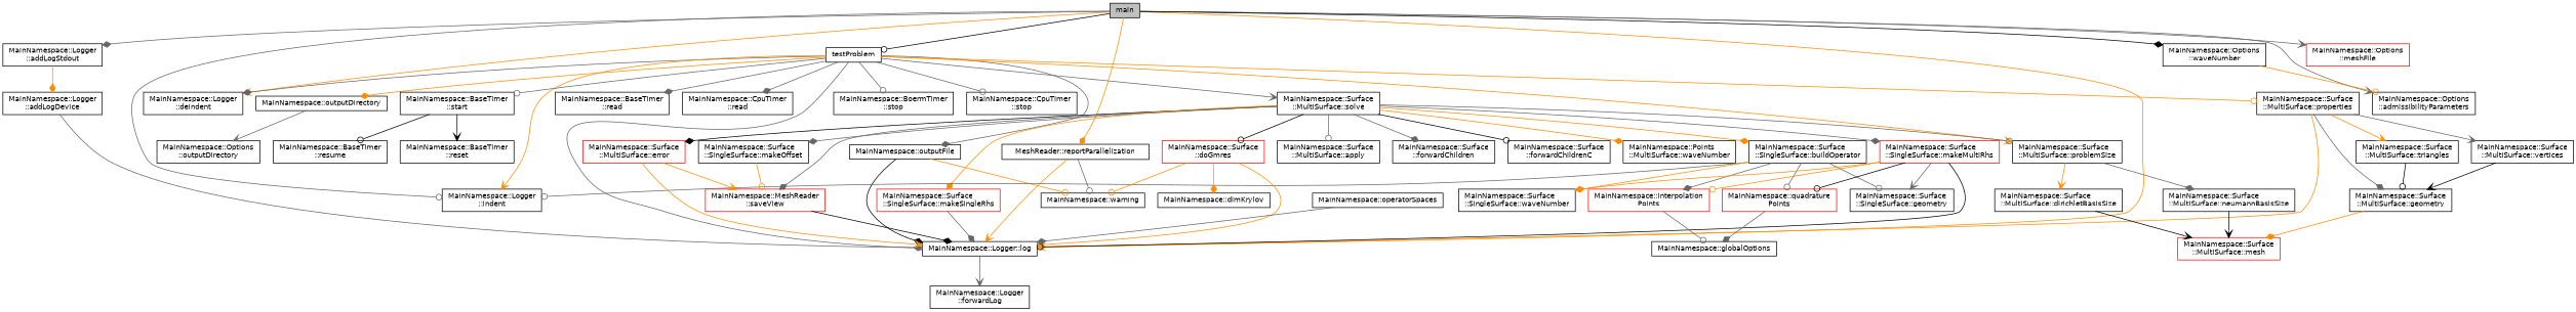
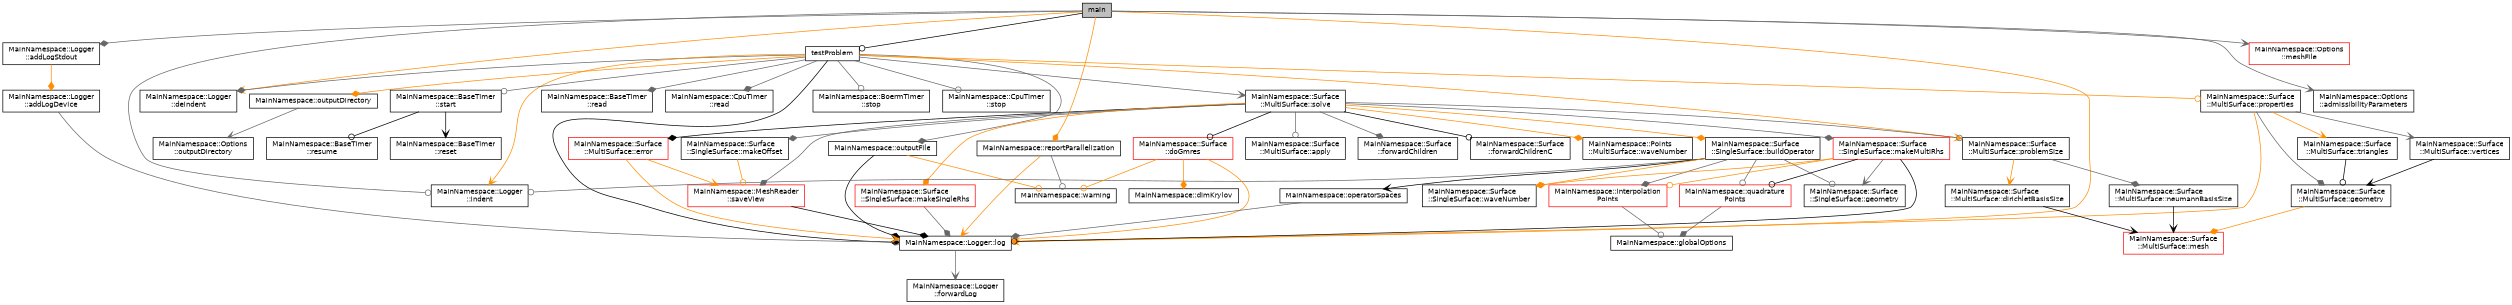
  digraph {
    rankdir=TB
    node [color=black fillcolor=white fontname=Helvetica fontsize=10 shape=record style=filled]
    edge [arrowhead=diamond color=gray40 fontname=Helvetica fontsize=10 labelfontname=Helvetica labelfontsize=10 style=solid]
    n1 [fillcolor=grey75 fontcolor=black height=0.2 label=main width=0.4]
    n2 [height=0.2 label="MainNamespace::Logger\l::addLogStdout" width=0.4]
    n3 [height=0.2 label="MainNamespace::Logger::log" width=0.4]
    n4 [height=0.2 label="MainNamespace::Options\l::admissibilityParameters" width=0.4]
    n5 [height=0.2 label="MainNamespace::Logger\l::deindent" width=0.4]
    n6 [height=0.2 label="MainNamespace::Logger\l::indent" width=0.4]
    n7 [color=red height=0.2 label="MainNamespace::Options\l::meshFile" width=0.4]
-   n8 [height=0.2 label="MeshReader::reportParallelization" width=0.4]
+   n8 [height=0.2 label="MainNamespace::reportParallelization" width=0.4]
    n9 [height=0.2 label=testProblem width=0.4]
-   n10 [height=0.2 label="MainNamespace::Options\l::waveNumber" width=0.4]
    n11 [height=0.2 label="MainNamespace::Logger\l::addLogDevice" width=0.4]
    n12 [height=0.2 label="MainNamespace::Logger\l::forwardLog" width=0.4]
    n13 [height=0.2 label="MainNamespace::warning" width=0.4]
    n14 [height=0.2 label="MainNamespace::outputDirectory" width=0.4]
    n15 [height=0.2 label="MainNamespace::outputFile" width=0.4]
    n16 [height=0.2 label="MainNamespace::Surface\l::MultiSurface::problemSize" width=0.4]
    n17 [height=0.2 label="MainNamespace::Surface\l::MultiSurface::properties" width=0.4]
    n18 [height=0.2 label="MainNamespace::BaseTimer\l::read" width=0.4]
    n19 [height=0.2 label="MainNamespace::CpuTimer\l::read" width=0.4]
    n20 [height=0.2 label="MainNamespace::Surface\l::MultiSurface::solve" width=0.4]
    n21 [height=0.2 label="MainNamespace::BaseTimer\l::start" width=0.4]
    n22 [height=0.2 label="MainNamespace::BoermTimer\l::stop" width=0.4]
    n23 [height=0.2 label="MainNamespace::CpuTimer\l::stop" width=0.4]
    n24 [height=0.2 label="MainNamespace::Options\l::outputDirectory" width=0.4]
    n25 [height=0.2 label="MainNamespace::Surface\l::MultiSurface::dirichletBasisSize" width=0.4]
    n26 [height=0.2 label="MainNamespace::Surface\l::MultiSurface::neumannBasisSize" width=0.4]
    n27 [height=0.2 label="MainNamespace::Surface\l::MultiSurface::geometry" width=0.4]
    n28 [height=0.2 label="MainNamespace::Surface\l::MultiSurface::triangles" width=0.4]
    n29 [height=0.2 label="MainNamespace::Surface\l::MultiSurface::vertices" width=0.4]
    n30 [height=0.2 label="MainNamespace::Surface\l::MultiSurface::apply" width=0.4]
    n31 [height=0.2 label="MainNamespace::Surface\l::SingleSurface::buildOperator" width=0.4]
    n32 [color=red height=0.2 label="MainNamespace::Surface\l::doGmres" width=0.4]
    n33 [color=red height=0.2 label="MainNamespace::Surface\l::MultiSurface::error" width=0.4]
    n34 [color=red height=0.2 label="MainNamespace::MeshReader\l::saveView" width=0.4]
    n35 [height=0.2 label="MainNamespace::Surface\l::forwardChildren" width=0.4]
    n36 [height=0.2 label="MainNamespace::Surface\l::forwardChildrenC" width=0.4]
    n37 [color=red height=0.2 label="MainNamespace::Surface\l::SingleSurface::makeMultiRhs" width=0.4]
    n38 [height=0.2 label="MainNamespace::Surface\l::SingleSurface::makeOffset" width=0.4]
    n39 [color=red height=0.2 label="MainNamespace::Surface\l::SingleSurface::makeSingleRhs" width=0.4]
    n40 [height=0.2 label="MainNamespace::Points\l::MultiSurface::waveNumber" width=0.4]
    n41 [height=0.2 label="MainNamespace::BaseTimer\l::reset" width=0.4]
    n42 [height=0.2 label="MainNamespace::BaseTimer\l::resume" width=0.4]
    n43 [height=0.2 label="MainNamespace::globalOptions" width=0.4]
    n44 [color=red height=0.2 label="MainNamespace::Surface\l::MultiSurface::mesh" width=0.4]
    n45 [height=0.2 label="MainNamespace::Surface\l::SingleSurface::geometry" width=0.4]
    n46 [color=red height=0.2 label="MainNamespace::interpolation\lPoints" width=0.4]
    n47 [height=0.2 label="MainNamespace::operatorSpaces" width=0.4]
    n48 [color=red height=0.2 label="MainNamespace::quadrature\lPoints" width=0.4]
    n49 [height=0.2 label="MainNamespace::Surface\l::SingleSurface::waveNumber" width=0.4]
    n50 [height=0.2 label="MainNamespace::dimKrylov" width=0.4]
    n1 -> n2
    n1 -> n3 [arrowhead=vee color=darkorange]
    n1 -> n4 [arrowhead=vee]
    n1 -> n5 [arrowhead=vee color=darkorange]
    n1 -> n6 [arrowhead=odot]
    n1 -> n7 [arrowhead=vee]
    n1 -> n8 [color=darkorange]
    n1 -> n9 [arrowhead=odot color=black]
-   n1 -> n10 [color=black]
    n2 -> n11 [color=darkorange]
    n3 -> n12 [arrowhead=vee]
    n8 -> n3 [arrowhead=vee color=darkorange]
    n8 -> n13 [arrowhead=odot]
-   n9 -> n3
+   n9 -> n3 [color=black]
    n9 -> n5
    n9 -> n6 [arrowhead=vee color=darkorange]
    n9 -> n14 [color=darkorange]
    n9 -> n15
    n9 -> n16 [arrowhead=vee color=darkorange]
    n9 -> n17 [arrowhead=odot color=darkorange]
    n9 -> n18
    n9 -> n19
    n9 -> n20 [arrowhead=vee]
    n9 -> n21 [arrowhead=odot]
    n9 -> n22 [arrowhead=odot]
    n9 -> n23 [arrowhead=odot]
-   n10 -> n4 [arrowhead=odot color=darkorange]
    n11 -> n3 [arrowhead=odot]
    n14 -> n24 [arrowhead=vee]
    n15 -> n3 [color=black]
    n15 -> n13 [arrowhead=odot color=darkorange]
    n16 -> n25 [arrowhead=vee color=darkorange]
    n16 -> n26
    n17 -> n3 [color=darkorange]
    n17 -> n27
    n17 -> n28 [arrowhead=vee color=darkorange]
    n17 -> n29 [arrowhead=vee]
    n20 -> n16 [arrowhead=odot]
    n20 -> n30 [arrowhead=odot]
    n20 -> n31 [color=darkorange]
    n20 -> n32 [arrowhead=odot color=black]
    n20 -> n33 [color=black]
    n20 -> n34
    n20 -> n35
    n20 -> n36 [arrowhead=odot color=black]
    n20 -> n37
    n20 -> n38
    n20 -> n39 [color=darkorange]
    n20 -> n40 [color=darkorange]
    n21 -> n41 [arrowhead=vee color=black]
    n21 -> n42 [arrowhead=odot color=black]
    n25 -> n44 [arrowhead=vee color=black]
    n26 -> n44 [arrowhead=vee color=black]
    n27 -> n44 [color=darkorange]
    n28 -> n27 [arrowhead=odot color=black]
    n29 -> n27 [arrowhead=vee color=black]
    n31 -> n6 [arrowhead=odot]
    n31 -> n45 [arrowhead=odot]
    n31 -> n46
+   n31 -> n47 [arrowhead=vee color=black]
    n31 -> n48 [arrowhead=odot]
    n31 -> n49 [color=darkorange]
    n32 -> n3 [arrowhead=odot color=darkorange]
    n32 -> n13 [arrowhead=odot color=darkorange]
    n32 -> n50 [color=darkorange]
    n33 -> n3 [arrowhead=vee color=darkorange]
    n33 -> n34 [arrowhead=vee color=darkorange]
    n34 -> n3 [color=black]
    n37 -> n3 [arrowhead=odot color=black]
    n37 -> n45 [arrowhead=vee]
    n37 -> n46 [arrowhead=odot color=darkorange]
    n37 -> n48 [arrowhead=odot color=black]
    n37 -> n49 [color=darkorange]
    n38 -> n34 [arrowhead=odot color=darkorange]
    n39 -> n3
    n46 -> n43 [arrowhead=odot]
    n47 -> n3
    n48 -> n43
  }
